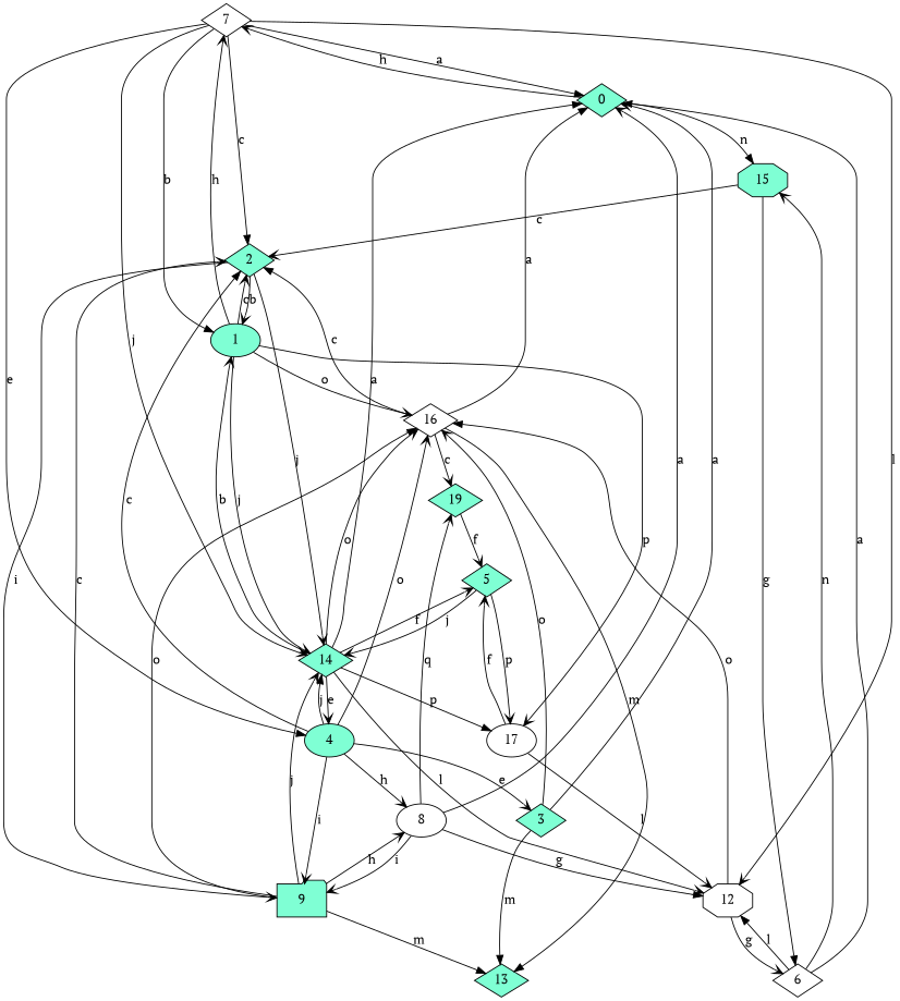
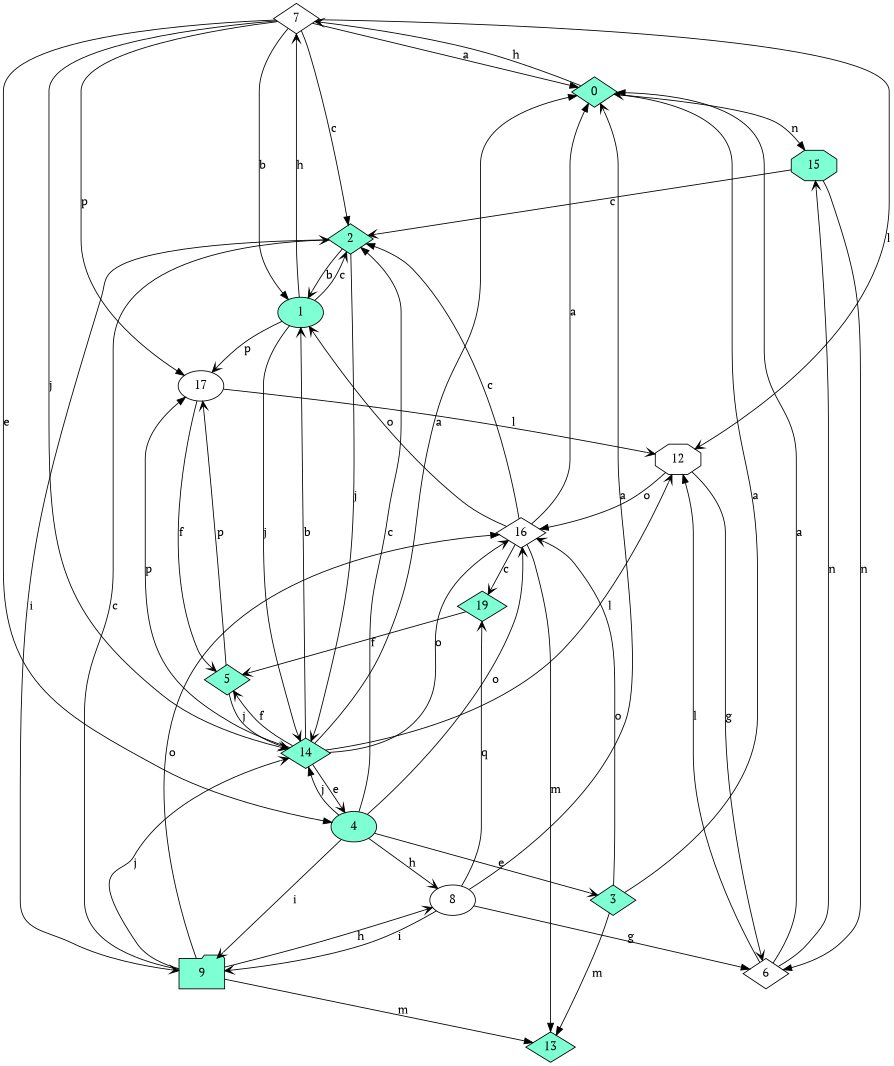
  strict digraph {
    fontname="PT Serif"
    node [fillcolor=aquamarine fontname="PT Serif" shape=diamond style=filled]
    edge [arrowhead=vee fontname="PT Serif"]
    7 [fillcolor=white]
    0
    15 [shape=octagon]
    1 [shape=ellipse]
    2
    n6 [label=14]
    17 [fillcolor=white shape=ellipse]
    4 [shape=ellipse]
    12 [fillcolor=white shape=octagon]
    6 [fillcolor=white]
    16 [fillcolor=white]
    9 [shape=folder]
    5
    13
    19
    8 [fillcolor=white shape=ellipse]
    3
    7 -> 0 [arrowhead=normal label=a]
    7 -> 1 [arrowhead=normal label=b]
    7 -> 2 [arrowhead=normal label=c]
    7 -> n6 [label=j]
+   7 -> 17 [arrowhead=normal label=p]
    7 -> 4 [arrowhead=normal label=e]
    7 -> 12 [label=l]
    0 -> 7 [label=h]
    0 -> 15 [arrowhead=normal label=n]
    15 -> 2 [label=c]
-   15 -> 6 [arrowhead=normal label=g]
+   15 -> 6 [arrowhead=normal label=n]
    1 -> 7 [label=h]
    1 -> 2 [label=c]
    1 -> n6 [label=j]
    1 -> 17 [label=p]
-   1 -> 16 [label=o]
+   16 -> 1 [label=o]
    2 -> 1 [label=b]
    2 -> n6 [label=j]
    2 -> 9 [label=i]
    n6 -> 0 [arrowhead=normal label=a]
    n6 -> 1 [label=b]
    n6 -> 17 [arrowhead=normal label=p]
    n6 -> 4 [label=e]
    n6 -> 12 [label=l]
    n6 -> 16 [label=o]
    n6 -> 5 [label=f]
    17 -> 12 [label=l]
    17 -> 5 [label=f]
    4 -> 2 [arrowhead=normal label=c]
    4 -> n6 [arrowhead=normal label=j]
    4 -> 16 [label=o]
    4 -> 9 [label=i]
    4 -> 8 [label=h]
    4 -> 3 [label=e]
    12 -> 6 [label=g]
    12 -> 16 [arrowhead=normal label=o]
    6 -> 0 [arrowhead=normal label=a]
    6 -> 15 [label=n]
    6 -> 12 [arrowhead=normal label=l]
    16 -> 0 [arrowhead=normal label=a]
    16 -> 2 [arrowhead=normal label=c]
    16 -> 13 [arrowhead=normal label=m]
    16 -> 19 [label=c]
    9 -> 2 [label=c]
    9 -> n6 [label=j]
    9 -> 16 [arrowhead=normal label=o]
    9 -> 13 [arrowhead=normal label=m]
    9 -> 8 [label=h]
    5 -> n6 [label=j]
    5 -> 17 [label=p]
    19 -> 5 [label=f]
    8 -> 0 [label=a]
-   8 -> 12 [arrowhead=normal label=g]
+   8 -> 6 [arrowhead=normal label=g]
    8 -> 9 [label=i]
    8 -> 19 [label=q]
    3 -> 0 [label=a]
    3 -> 16 [label=o]
    3 -> 13 [arrowhead=normal label=m]
  }
